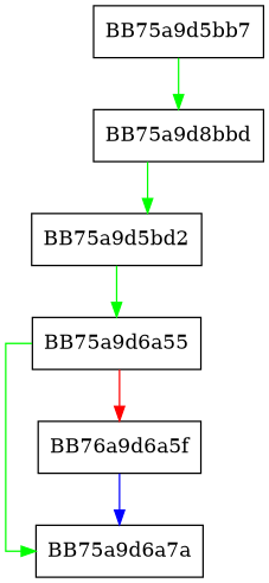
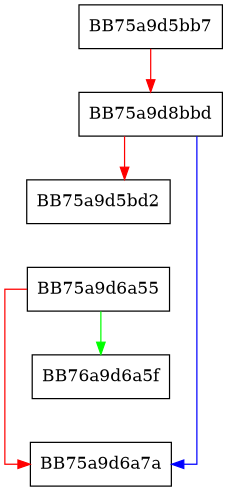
  digraph {
    splines=ortho
    node [shape=box]
    edge [color=green]
    n1 [label=BB75a9d8bbd]
    BB75a9d5bd2
    BB75a9d5bb7
    BB75a9d6a55
    BB75a9d6a7a
    n6 [label=BB76a9d6a5f]
-   n1 -> BB75a9d5bd2
-   BB75a9d5bd2 -> BB75a9d6a55
-   BB75a9d5bb7 -> n1
-   BB75a9d6a55 -> BB75a9d6a7a
-   BB75a9d6a55 -> n6 [color=red]
-   n6 -> BB75a9d6a7a [color=blue]
+   n1 -> BB75a9d5bd2 [color=red]
+   BB75a9d5bb7 -> n1 [color=red]
+   BB75a9d6a55 -> BB75a9d6a7a [color=red]
+   BB75a9d6a55 -> n6
+   n1 -> BB75a9d6a7a [color=blue]
  }
